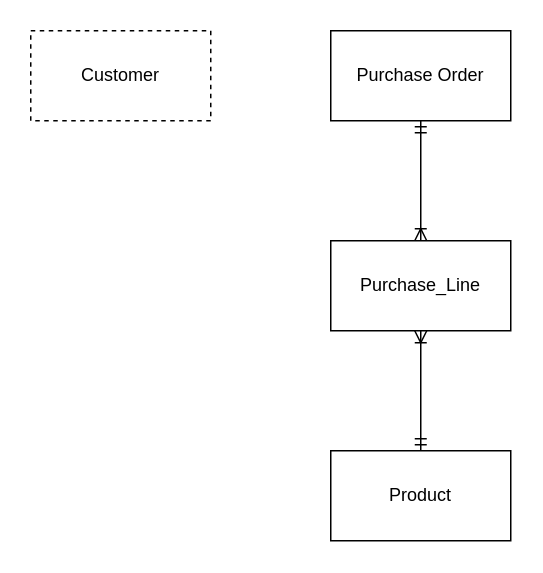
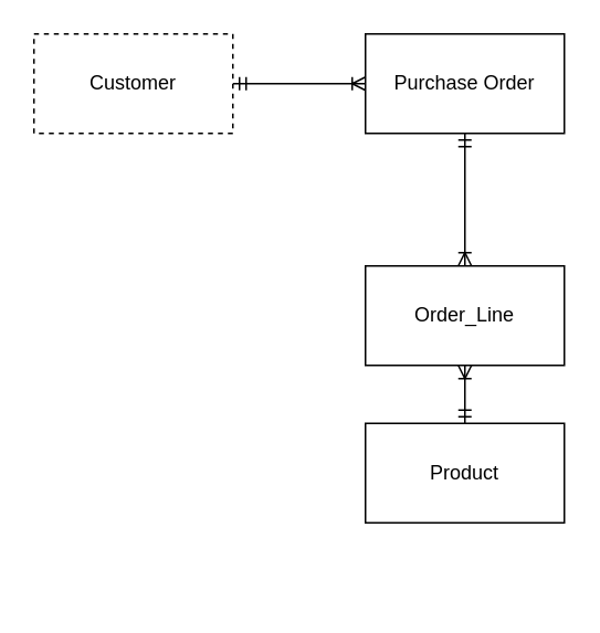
  <mxCell id="0" />
  <mxCell id="1" parent="0" />
+ <mxCell id="2" value="" style="edgeStyle=orthogonalEdgeStyle;rounded=0;orthogonalLoop=1;jettySize=auto;html=1;startArrow=ERmandOne;startFill=0;endArrow=ERoneToMany;endFill=0;" edge="1" parent="1" source="3" target="5"><mxGeometry relative="1" as="geometry" /></mxCell>
  <mxCell id="3" value="Customer" style="rounded=0;whiteSpace=wrap;html=1;dashed=1;" vertex="1" parent="1"><mxGeometry x="20" y="20" width="120" height="60" as="geometry" /></mxCell>
  <mxCell id="4" value="" style="edgeStyle=orthogonalEdgeStyle;rounded=0;orthogonalLoop=1;jettySize=auto;html=1;endArrow=ERoneToMany;endFill=0;startArrow=ERmandOne;startFill=0;" edge="1" parent="1" source="5" target="7"><mxGeometry relative="1" as="geometry" /></mxCell>
  <mxCell id="5" value="Purchase Order" style="rounded=0;whiteSpace=wrap;html=1;" vertex="1" parent="1"><mxGeometry x="220" y="20" width="120" height="60" as="geometry" /></mxCell>
  <mxCell id="6" value="" style="edgeStyle=orthogonalEdgeStyle;rounded=0;orthogonalLoop=1;jettySize=auto;html=1;endArrow=ERmandOne;endFill=0;startArrow=ERoneToMany;startFill=0;" edge="1" parent="1" source="7" target="8"><mxGeometry relative="1" as="geometry" /></mxCell>
- <mxCell id="7" value="Purchase_Line" style="rounded=0;whiteSpace=wrap;html=1;" vertex="1" parent="1"><mxGeometry x="220" y="160" width="120" height="60" as="geometry" /></mxCell>
- <mxCell id="8" value="Product" style="rounded=0;whiteSpace=wrap;html=1;" vertex="1" parent="1"><mxGeometry x="220" y="300" width="120" height="60" as="geometry" /></mxCell>
+ <mxCell id="7" value="Order_Line" style="rounded=0;whiteSpace=wrap;html=1;" vertex="1" parent="1"><mxGeometry x="220" y="160" width="120" height="60" as="geometry" /></mxCell>
+ <mxCell id="8" value="Product" style="rounded=0;whiteSpace=wrap;html=1;" vertex="1" parent="1"><mxGeometry x="220" y="255" width="120" height="60" as="geometry" /></mxCell>
